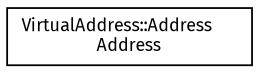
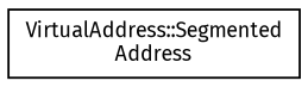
  digraph {
    rankdir=TB
    fontname="Fira Sans"
-   n1 [color=black fillcolor=white fontname="Fira Sans" fontsize=10 height=0.2 label="VirtualAddress::Address\lAddress" shape=record style=filled width=0.4]
+   n1 [color=black fillcolor=white fontname="Fira Sans" fontsize=10 height=0.2 label="VirtualAddress::Segmented\lAddress" shape=record style=filled width=0.4]
  }
